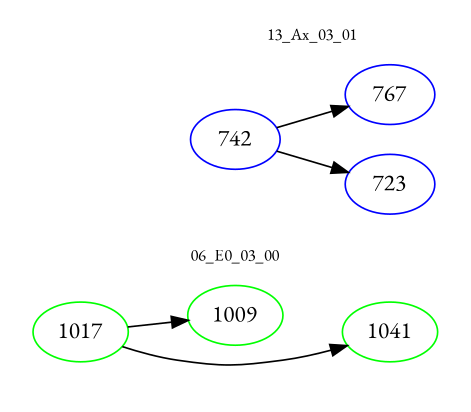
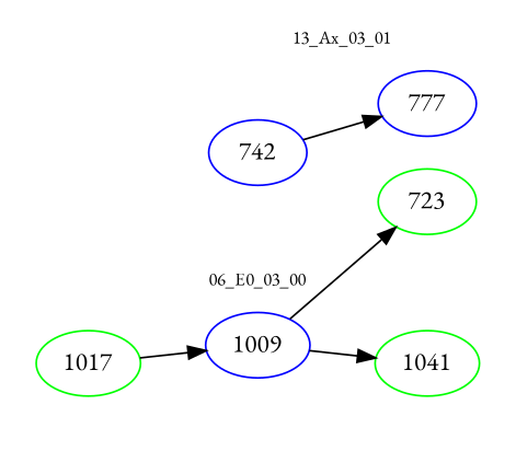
  digraph {
    fontname="EB Garamond"
    rankdir=LR
    node [color=blue fontname="EB Garamond"]
    edge [color=black fontname="EB Garamond"]
    n1 [label=742]
-   n2 [label=723]
-   n3 [label=767]
+   n2 [color=green label=723]
+   n3 [label=777]
    n4 [color=green label=1017]
-   n5 [color=green label=1009]
+   n5 [label=1009]
    n6 [color=green label=1041]
    subgraph cluster_1 {
      color=white
      fontsize=10
      label="13_Ax_03_01"
      n1
      n2
      n3
    }
    subgraph cluster_2 {
      color=white
      fontsize=10
      label="06_E0_03_00"
      n4
      n5
      n6
    }
-   n1 -> n2
+   n5 -> n2
    n1 -> n3
    n4 -> n5
-   n4 -> n6
+   n5 -> n6
  }
